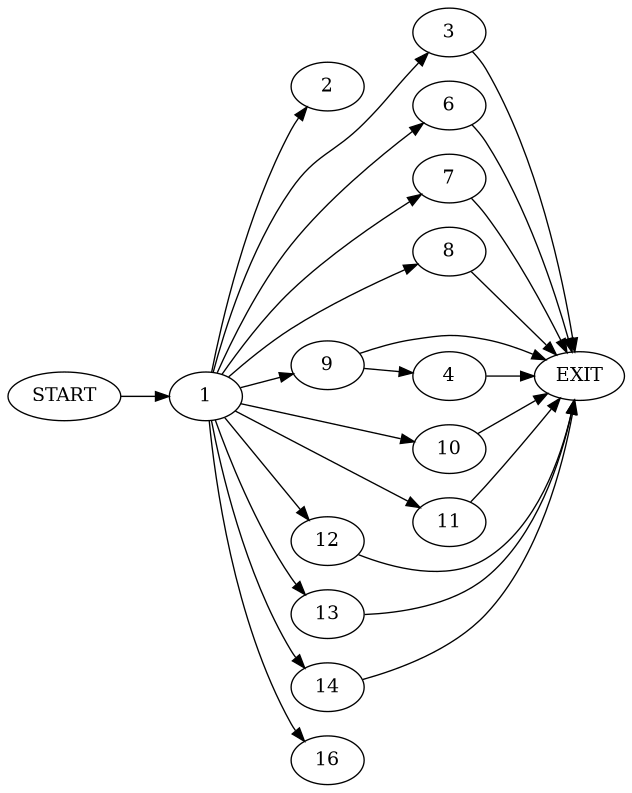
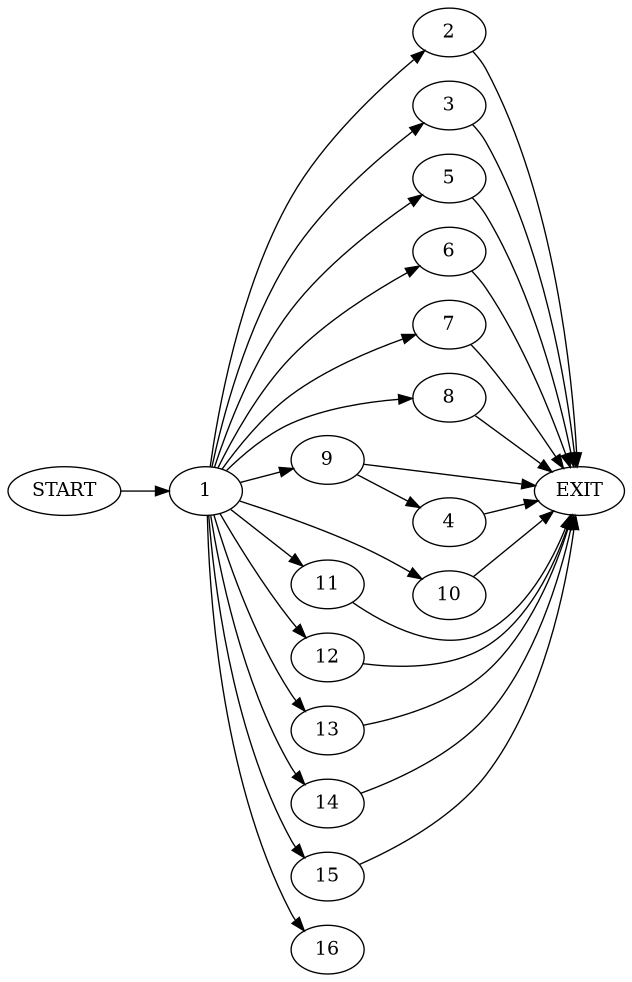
  digraph {
    rankdir=LR
    n1 [label=START]
    1
    2
    3
+   5
    6
    7
    8
    9
    10
    11
    12
    13
    14
+   15
    16
    n17 [label=EXIT]
    4
    n1 -> 1
    1 -> 2
    1 -> 3
+   1 -> 5
    1 -> 6
    1 -> 7
    1 -> 8
    1 -> 9
    1 -> 10
    1 -> 11
    1 -> 12
    1 -> 13
    1 -> 14
+   1 -> 15
    1 -> 16
+   2 -> n17
    3 -> n17
+   5 -> n17
    6 -> n17
    7 -> n17
    8 -> n17
    9 -> n17
    9 -> 4
    10 -> n17
    11 -> n17
    12 -> n17
    13 -> n17
    14 -> n17
+   15 -> n17
    4 -> n17
  }
